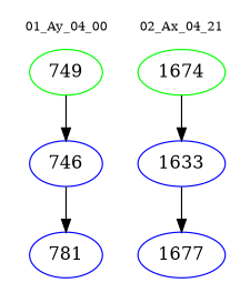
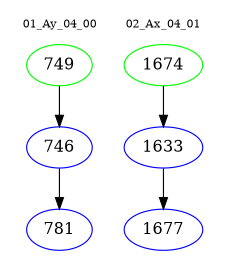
  digraph {
    node [color=blue]
    edge [color=black]
    n1 [color=green label=749]
    n2 [label=746]
    n3 [label=781]
    n4 [color=green label=1674]
    n5 [label=1633]
    n6 [label=1677]
    subgraph cluster_1 {
      color=white
      fontsize=10
      label="01_Ay_04_00"
      n1
      n2
      n3
    }
    subgraph cluster_2 {
      color=white
      fontsize=10
-     label="02_Ax_04_21"
+     label="02_Ax_04_01"
      n4
      n5
      n6
    }
    n1 -> n2
    n2 -> n3
    n4 -> n5
    n5 -> n6
  }
